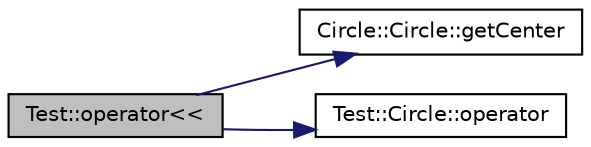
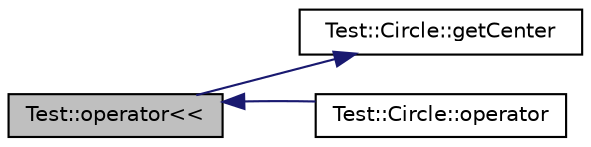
  digraph {
    rankdir=LR
    node [color=black fillcolor=white fontname=Helvetica fontsize=10 shape=record style=filled]
    edge [color=midnightblue fontname=Helvetica fontsize=10 labelfontname=Helvetica labelfontsize=10 style=solid]
    n1 [fillcolor=grey75 fontcolor=black height=0.2 label="Test::operator\<\<" width=0.4]
-   n2 [height=0.2 label="Circle::Circle::getCenter" width=0.4]
+   n2 [height=0.2 label="Test::Circle::getCenter" width=0.4]
    n3 [height=0.2 label="Test::Circle::operator" width=0.4]
    n1 -> n2
-   n1 -> n3
+   n3 -> n1
  }
